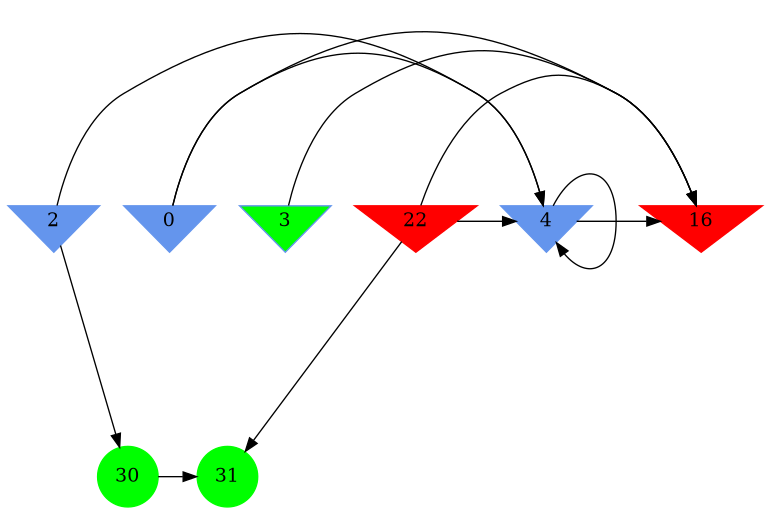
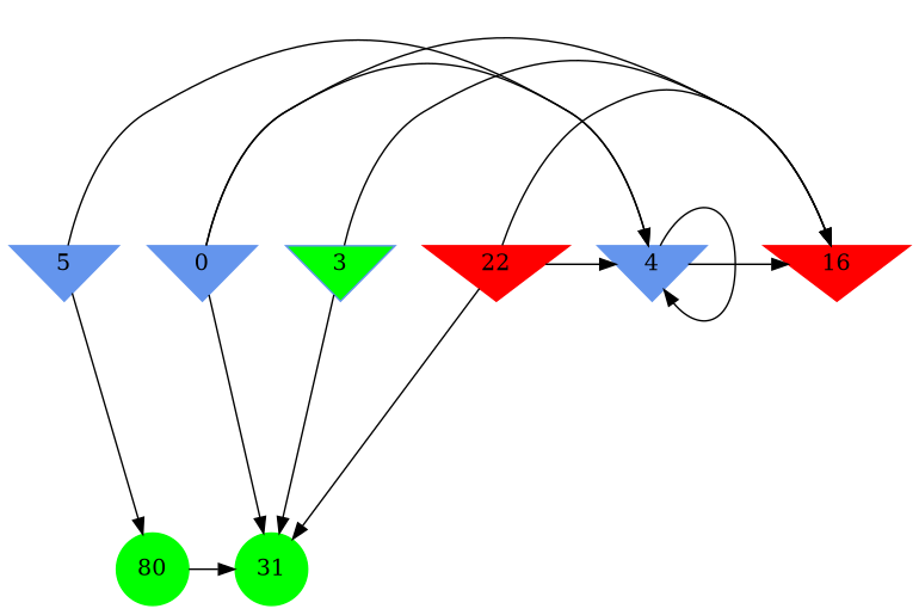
  digraph {
    ranksep=2.0
    node [color=cornflowerblue shape=invtriangle style=filled]
    0
-   2
+   2 [label=5]
    3 [fillcolor=green]
    4
    16 [color=red]
    22 [color=red]
-   30 [color=green shape=circle]
+   30 [color=green shape=circle label=80]
    31 [color=green shape=circle]
    subgraph sub_1 {
      rank=same
      0
      2
      3
      4
      16
      22
    }
    subgraph sub_2 {
      rank=same
    }
    subgraph sub_3 {
      rank=same
      30
      31
    }
    0 -> 4
    0 -> 16
+   0 -> 31
    2 -> 4
    2 -> 30
    3 -> 16
+   3 -> 31
    4 -> 4
    4 -> 16
    22 -> 4
    22 -> 16
    22 -> 31
    30 -> 31
  }
